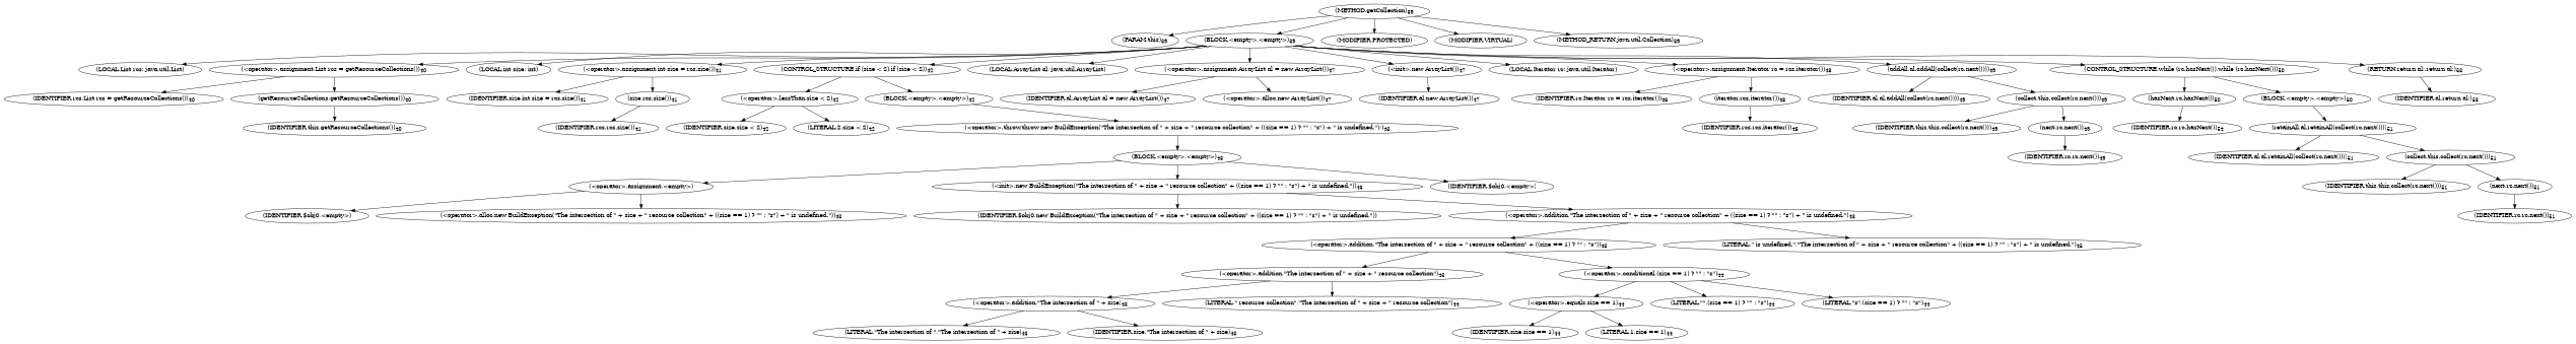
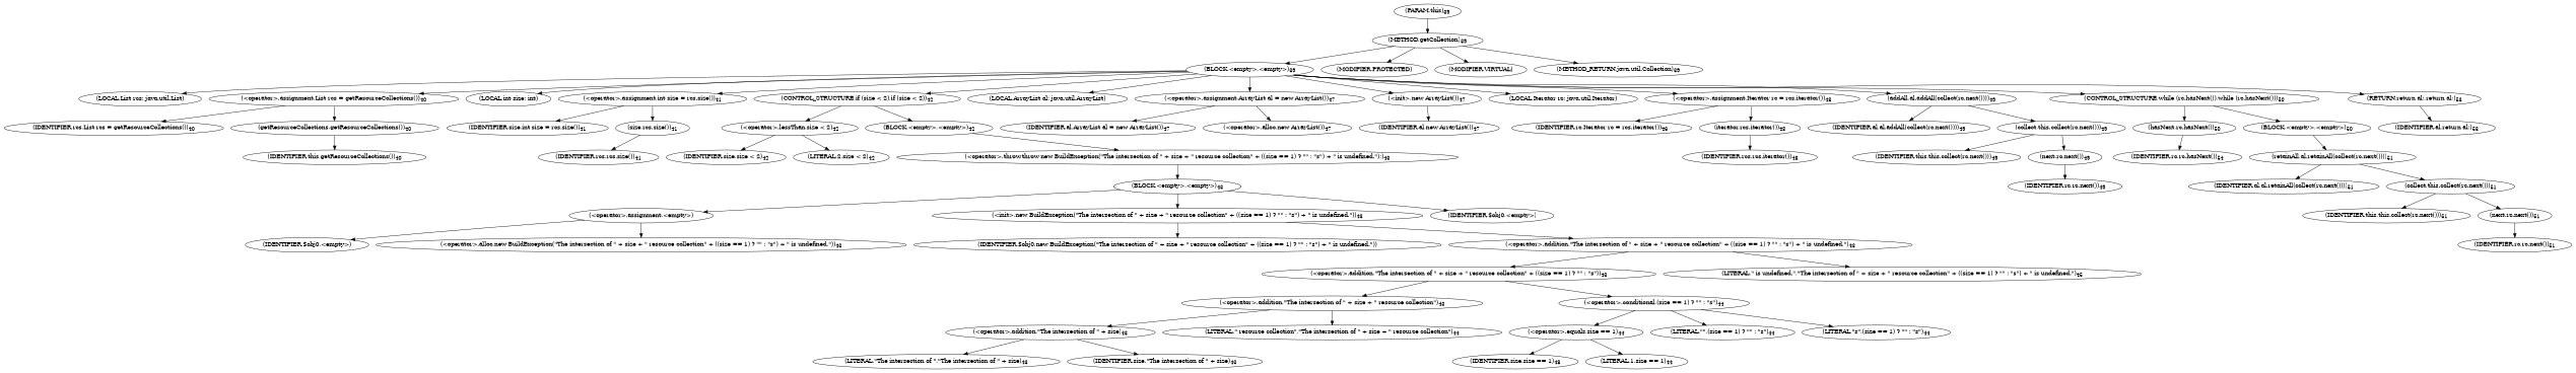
  digraph {
    n1 [label=<(METHOD,getCollection)<SUB>39</SUB>>]
    n2 [label=<(PARAM,this)<SUB>39</SUB>>]
    n3 [label=<(BLOCK,&lt;empty&gt;,&lt;empty&gt;)<SUB>39</SUB>>]
    n4 [label=<(MODIFIER,PROTECTED)>]
    n5 [label=<(MODIFIER,VIRTUAL)>]
    n6 [label=<(METHOD_RETURN,java.util.Collection)<SUB>39</SUB>>]
    n7 [label=<(LOCAL,List rcs: java.util.List)>]
    n8 [label=<(&lt;operator&gt;.assignment,List rcs = getResourceCollections())<SUB>40</SUB>>]
    n9 [label=<(LOCAL,int size: int)>]
    n10 [label=<(&lt;operator&gt;.assignment,int size = rcs.size())<SUB>41</SUB>>]
    n11 [label=<(CONTROL_STRUCTURE,if (size &lt; 2),if (size &lt; 2))<SUB>42</SUB>>]
    n12 [label=<(LOCAL,ArrayList al: java.util.ArrayList)>]
    n13 [label=<(&lt;operator&gt;.assignment,ArrayList al = new ArrayList())<SUB>47</SUB>>]
    n14 [label=<(&lt;init&gt;,new ArrayList())<SUB>47</SUB>>]
    n15 [label=<(LOCAL,Iterator rc: java.util.Iterator)>]
    n16 [label=<(&lt;operator&gt;.assignment,Iterator rc = rcs.iterator())<SUB>48</SUB>>]
    n17 [label=<(addAll,al.addAll(collect(rc.next())))<SUB>49</SUB>>]
    n18 [label=<(CONTROL_STRUCTURE,while (rc.hasNext()),while (rc.hasNext()))<SUB>50</SUB>>]
    n19 [label=<(RETURN,return al;,return al;)<SUB>53</SUB>>]
    n20 [label=<(IDENTIFIER,rcs,List rcs = getResourceCollections())<SUB>40</SUB>>]
    n21 [label=<(getResourceCollections,getResourceCollections())<SUB>40</SUB>>]
    n22 [label=<(IDENTIFIER,size,int size = rcs.size())<SUB>41</SUB>>]
    n23 [label=<(size,rcs.size())<SUB>41</SUB>>]
    n24 [label=<(&lt;operator&gt;.lessThan,size &lt; 2)<SUB>42</SUB>>]
    n25 [label=<(BLOCK,&lt;empty&gt;,&lt;empty&gt;)<SUB>42</SUB>>]
    n26 [label=<(IDENTIFIER,al,ArrayList al = new ArrayList())<SUB>47</SUB>>]
    n27 [label=<(&lt;operator&gt;.alloc,new ArrayList())<SUB>47</SUB>>]
    n28 [label=<(IDENTIFIER,al,new ArrayList())<SUB>47</SUB>>]
    n29 [label=<(IDENTIFIER,rc,Iterator rc = rcs.iterator())<SUB>46</SUB>>]
    n30 [label=<(iterator,rcs.iterator())<SUB>48</SUB>>]
    n31 [label=<(IDENTIFIER,al,al.addAll(collect(rc.next())))<SUB>49</SUB>>]
    n32 [label=<(collect,this.collect(rc.next()))<SUB>49</SUB>>]
    n33 [label=<(hasNext,rc.hasNext())<SUB>50</SUB>>]
    n34 [label=<(BLOCK,&lt;empty&gt;,&lt;empty&gt;)<SUB>50</SUB>>]
    n35 [label=<(IDENTIFIER,al,return al;)<SUB>53</SUB>>]
    n36 [label=<(IDENTIFIER,this,getResourceCollections())<SUB>40</SUB>>]
    n37 [label=<(IDENTIFIER,rcs,rcs.size())<SUB>41</SUB>>]
    n38 [label=<(IDENTIFIER,size,size &lt; 2)<SUB>42</SUB>>]
    n39 [label=<(LITERAL,2,size &lt; 2)<SUB>42</SUB>>]
    n40 [label=<(&lt;operator&gt;.throw,throw new BuildException(&quot;The intersection of &quot; + size + &quot; resource collection&quot; + ((size == 1) ? &quot;&quot; : &quot;s&quot;) + &quot; is undefined.&quot;);)<SUB>43</SUB>>]
    n41 [label=<(BLOCK,&lt;empty&gt;,&lt;empty&gt;)<SUB>43</SUB>>]
    n42 [label=<(&lt;operator&gt;.assignment,&lt;empty&gt;)>]
    n43 [label=<(&lt;init&gt;,new BuildException(&quot;The intersection of &quot; + size + &quot; resource collection&quot; + ((size == 1) ? &quot;&quot; : &quot;s&quot;) + &quot; is undefined.&quot;))<SUB>43</SUB>>]
    n44 [label=<(IDENTIFIER,$obj0,&lt;empty&gt;)>]
    n45 [label=<(IDENTIFIER,$obj0,&lt;empty&gt;)>]
    n46 [label=<(&lt;operator&gt;.alloc,new BuildException(&quot;The intersection of &quot; + size + &quot; resource collection&quot; + ((size == 1) ? &quot;&quot; : &quot;s&quot;) + &quot; is undefined.&quot;))<SUB>43</SUB>>]
    n47 [label=<(IDENTIFIER,$obj0,new BuildException(&quot;The intersection of &quot; + size + &quot; resource collection&quot; + ((size == 1) ? &quot;&quot; : &quot;s&quot;) + &quot; is undefined.&quot;))>]
    n48 [label=<(&lt;operator&gt;.addition,&quot;The intersection of &quot; + size + &quot; resource collection&quot; + ((size == 1) ? &quot;&quot; : &quot;s&quot;) + &quot; is undefined.&quot;)<SUB>43</SUB>>]
    n49 [label=<(&lt;operator&gt;.addition,&quot;The intersection of &quot; + size + &quot; resource collection&quot; + ((size == 1) ? &quot;&quot; : &quot;s&quot;))<SUB>43</SUB>>]
    n50 [label=<(LITERAL,&quot; is undefined.&quot;,&quot;The intersection of &quot; + size + &quot; resource collection&quot; + ((size == 1) ? &quot;&quot; : &quot;s&quot;) + &quot; is undefined.&quot;)<SUB>45</SUB>>]
    n51 [label=<(&lt;operator&gt;.addition,&quot;The intersection of &quot; + size + &quot; resource collection&quot;)<SUB>43</SUB>>]
    n52 [label=<(&lt;operator&gt;.conditional,(size == 1) ? &quot;&quot; : &quot;s&quot;)<SUB>44</SUB>>]
    n53 [label=<(&lt;operator&gt;.addition,&quot;The intersection of &quot; + size)<SUB>43</SUB>>]
    n54 [label=<(LITERAL,&quot; resource collection&quot;,&quot;The intersection of &quot; + size + &quot; resource collection&quot;)<SUB>44</SUB>>]
    n55 [label=<(&lt;operator&gt;.equals,size == 1)<SUB>44</SUB>>]
    n56 [label=<(LITERAL,&quot;&quot;,(size == 1) ? &quot;&quot; : &quot;s&quot;)<SUB>44</SUB>>]
    n57 [label=<(LITERAL,&quot;s&quot;,(size == 1) ? &quot;&quot; : &quot;s&quot;)<SUB>44</SUB>>]
    n58 [label=<(LITERAL,&quot;The intersection of &quot;,&quot;The intersection of &quot; + size)<SUB>43</SUB>>]
    n59 [label=<(IDENTIFIER,size,&quot;The intersection of &quot; + size)<SUB>43</SUB>>]
-   n60 [label=<(IDENTIFIER,size,size == 1)<SUB>44</SUB>>]
+   n60 [label=<(IDENTIFIER,size,size == 1)<SUB>48</SUB>>]
    n61 [label=<(LITERAL,1,size == 1)<SUB>44</SUB>>]
    n62 [label=<(IDENTIFIER,rcs,rcs.iterator())<SUB>48</SUB>>]
    n63 [label=<(IDENTIFIER,this,this.collect(rc.next()))<SUB>49</SUB>>]
    n64 [label=<(next,rc.next())<SUB>49</SUB>>]
    n65 [label=<(IDENTIFIER,rc,rc.next())<SUB>49</SUB>>]
    n66 [label=<(IDENTIFIER,rc,rc.hasNext())<SUB>54</SUB>>]
    n67 [label=<(retainAll,al.retainAll(collect(rc.next())))<SUB>51</SUB>>]
    n68 [label=<(IDENTIFIER,al,al.retainAll(collect(rc.next())))<SUB>51</SUB>>]
    n69 [label=<(collect,this.collect(rc.next()))<SUB>51</SUB>>]
    n70 [label=<(IDENTIFIER,this,this.collect(rc.next()))<SUB>51</SUB>>]
    n71 [label=<(next,rc.next())<SUB>51</SUB>>]
    n72 [label=<(IDENTIFIER,rc,rc.next())<SUB>51</SUB>>]
-   n1 -> n2
+   n2 -> n1
    n1 -> n3
    n1 -> n4
    n1 -> n5
    n1 -> n6
    n3 -> n7
    n3 -> n8
    n3 -> n9
    n3 -> n10
    n3 -> n11
    n3 -> n12
    n3 -> n13
    n3 -> n14
    n3 -> n15
    n3 -> n16
    n3 -> n17
    n3 -> n18
    n3 -> n19
    n8 -> n20
    n8 -> n21
    n10 -> n22
    n10 -> n23
    n11 -> n24
    n11 -> n25
    n13 -> n26
    n13 -> n27
    n14 -> n28
    n16 -> n29
    n16 -> n30
    n17 -> n31
    n17 -> n32
    n18 -> n33
    n18 -> n34
    n19 -> n35
    n21 -> n36
    n23 -> n37
    n24 -> n38
    n24 -> n39
    n25 -> n40
    n30 -> n62
    n32 -> n63
    n32 -> n64
    n33 -> n66
    n34 -> n67
    n40 -> n41
    n41 -> n42
    n41 -> n43
    n41 -> n44
    n42 -> n45
    n42 -> n46
    n43 -> n47
    n43 -> n48
    n48 -> n49
    n48 -> n50
    n49 -> n51
    n49 -> n52
    n51 -> n53
    n51 -> n54
    n52 -> n55
    n52 -> n56
    n52 -> n57
    n53 -> n58
    n53 -> n59
    n55 -> n60
    n55 -> n61
    n64 -> n65
    n67 -> n68
    n67 -> n69
    n69 -> n70
    n69 -> n71
    n71 -> n72
  }
